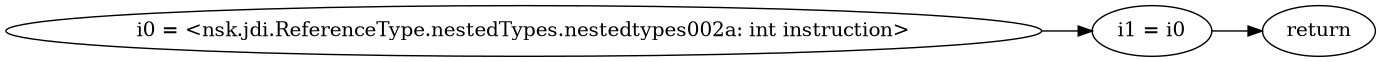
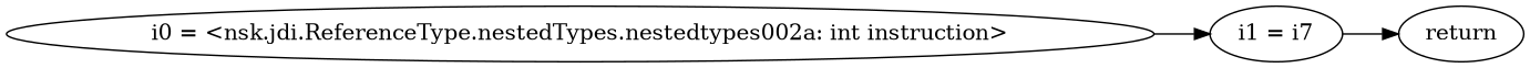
  digraph {
    rankdir=LR
    "i0 = <nsk.jdi.ReferenceType.nestedTypes.nestedtypes002a: int instruction>"
-   "i1 = i0"
+   "i1 = i0" [label="i1 = i7"]
    return
    "i0 = <nsk.jdi.ReferenceType.nestedTypes.nestedtypes002a: int instruction>" -> "i1 = i0"
    "i1 = i0" -> return
  }
